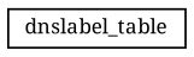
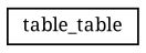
  digraph {
    rankdir=TB
    fontname="Noto Serif"
-   n1 [color=black fillcolor=white fontname="Noto Serif" fontsize=10 height=0.2 label=dnslabel_table shape=record style=filled width=0.4]
+   n1 [color=black fillcolor=white fontname="Noto Serif" fontsize=10 height=0.2 label=table_table shape=record style=filled width=0.4]
  }
